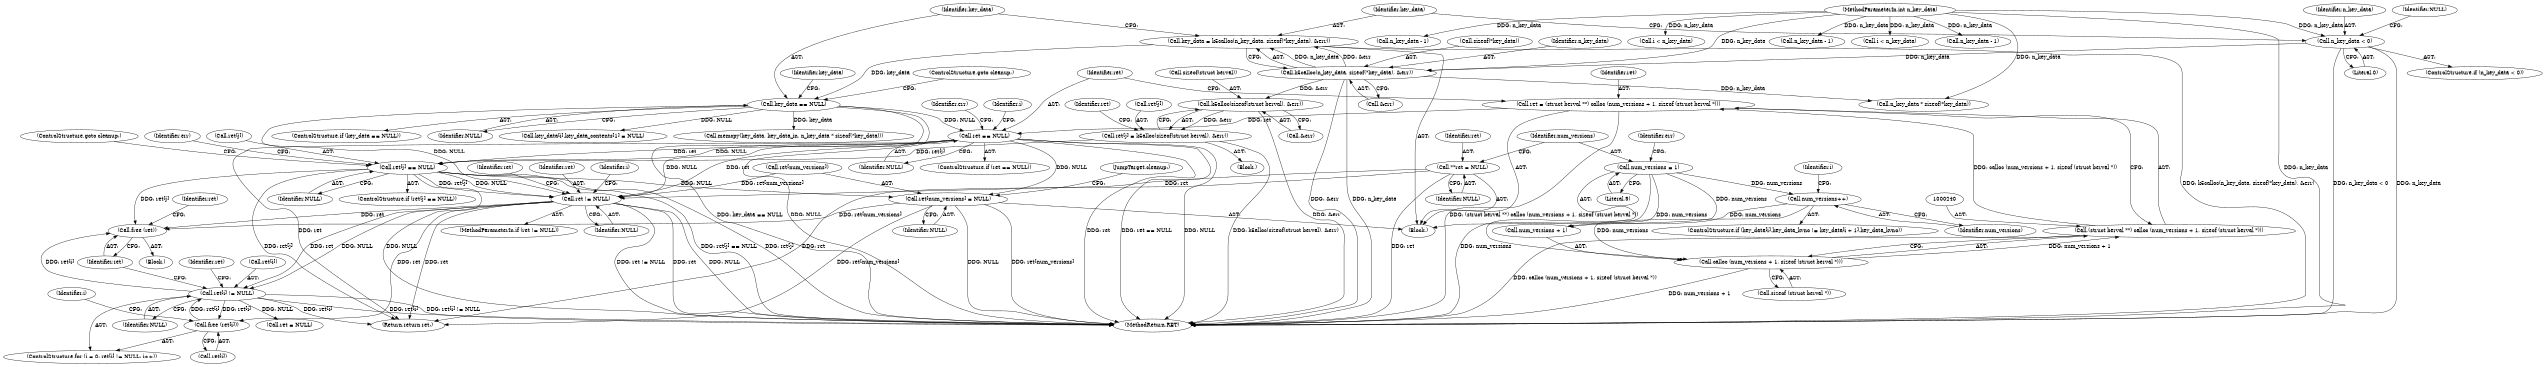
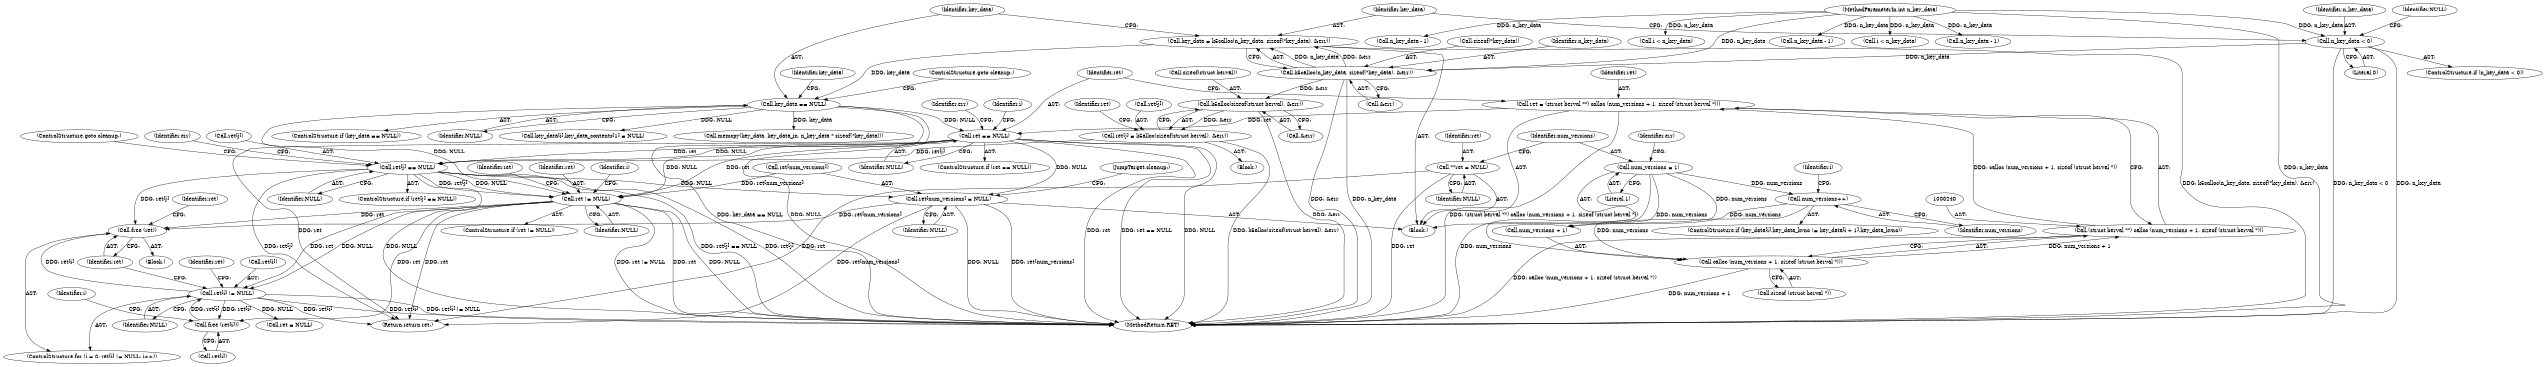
  digraph {
    n1 [label="(Call,free (ret))"]
    n2 [label="(Identifier,ret)"]
    n3 [label="(Block,)"]
    n4 [label="(Call,ret[i] != NULL)"]
    n5 [label="(Call,ret != NULL)"]
    n6 [label="(Call,free (ret[i]))"]
    n7 [label="(Return,return ret;)"]
    n8 [label="(Identifier,NULL)"]
    n9 [label="(MethodReturn,RET)"]
-   n10 [label="(MethodParameterIn,if (ret != NULL))"]
+   n10 [label="(ControlStructure,if (ret != NULL))"]
    n11 [label="(Identifier,NULL)"]
    n12 [label="(ControlStructure,for (i = 0; ret[i] != NULL; i++))"]
    n13 [label="(Call,ret = NULL)"]
    n14 [label="(Call,ret[i])"]
    n15 [label="(Call,ret[j] == NULL)"]
    n16 [label="(Call,ret[num_versions] = NULL)"]
    n17 [label="(ControlStructure,if (ret[j] == NULL))"]
    n18 [label="(Identifier,NULL)"]
    n19 [label="(Block,)"]
    n20 [label="(Identifier,NULL)"]
    n21 [label="(Call,ret[j] = k5alloc(sizeof(struct berval), &err))"]
    n22 [label="(Call,k5alloc(sizeof(struct berval), &err))"]
    n23 [label="(Block,)"]
    n24 [label="(Call,&err)"]
    n25 [label="(Call,k5calloc(n_key_data, sizeof(*key_data), &err))"]
    n26 [label="(Call,key_data = k5calloc(n_key_data, sizeof(*key_data), &err))"]
    n27 [label="(Call,&err)"]
-   n28 [label="(Call,n_key_data * sizeof(*key_data))"]
    n29 [label="(Call,key_data == NULL)"]
    n30 [label="(Call,n_key_data < 0)"]
    n31 [label="(Literal,0)"]
    n32 [label="(ControlStructure,if (n_key_data < 0))"]
    n33 [label="(MethodParameterIn,int n_key_data)"]
    n34 [label="(Call,n_key_data - 1)"]
    n35 [label="(Call,i < n_key_data)"]
    n36 [label="(Call,n_key_data - 1)"]
    n37 [label="(Call,i < n_key_data)"]
    n38 [label="(Call,n_key_data - 1)"]
    n39 [label="(Call,ret == NULL)"]
    n40 [label="(ControlStructure,if (ret == NULL))"]
    n41 [label="(Identifier,NULL)"]
    n42 [label="(Call,ret = (struct berval **) calloc (num_versions + 1, sizeof (struct berval *)))"]
    n43 [label="(Call,(struct berval **) calloc (num_versions + 1, sizeof (struct berval *)))"]
    n44 [label="(Call,calloc (num_versions + 1, sizeof (struct berval *)))"]
    n45 [label="(Call,sizeof (struct berval *))"]
    n46 [label="(Call,num_versions++)"]
    n47 [label="(Identifier,num_versions)"]
    n48 [label="(ControlStructure,if (key_data[i].key_data_kvno != key_data[i + 1].key_data_kvno))"]
    n49 [label="(Call,num_versions + 1)"]
    n50 [label="(Call,num_versions = 1)"]
-   n51 [label="(Literal,9)"]
+   n51 [label="(Literal,1)"]
    n52 [label="(ControlStructure,if (key_data == NULL))"]
    n53 [label="(Identifier,NULL)"]
    n54 [label="(Call,key_data[i].key_data_contents[1] = NULL)"]
    n55 [label="(Call,memcpy(key_data, key_data_in, n_key_data * sizeof(*key_data)))"]
    n56 [label="(Call,**ret = NULL)"]
    n57 [label="(Identifier,NULL)"]
    n58 [label="(Identifier,ret)"]
    n59 [label="(JumpTarget,cleanup:)"]
    n60 [label="(Identifier,n_key_data)"]
    n61 [label="(Identifier,NULL)"]
    n62 [label="(Call,sizeof(*key_data))"]
    n63 [label="(Identifier,num_versions)"]
    n64 [label="(Identifier,i)"]
    n65 [label="(Identifier,key_data)"]
    n66 [label="(Identifier,ret)"]
    n67 [label="(Call,ret[j])"]
    n68 [label="(Identifier,err)"]
    n69 [label="(Identifier,key_data)"]
    n70 [label="(Identifier,ret)"]
    n71 [label="(Identifier,i)"]
    n72 [label="(Identifier,ret)"]
    n73 [label="(Identifier,ret)"]
    n74 [label="(ControlStructure,goto cleanup;)"]
    n75 [label="(Identifier,ret)"]
    n76 [label="(Call,ret[i])"]
    n77 [label="(Identifier,err)"]
    n78 [label="(Identifier,i)"]
    n79 [label="(Identifier,key_data)"]
    n80 [label="(Call,sizeof(struct berval))"]
    n81 [label="(Identifier,ret)"]
    n82 [label="(Identifier,n_key_data)"]
    n83 [label="(Identifier,i)"]
    n84 [label="(Identifier,err)"]
    n85 [label="(Call,ret[j])"]
    n86 [label="(Call,ret[num_versions])"]
    n87 [label="(ControlStructure,goto cleanup;)"]
    n88 [label="(Identifier,ret)"]
    1000240
    n1 -> n2 [label="CFG: "]
    n1 -> n3 [label="AST: "]
    n2 -> n1 [label="AST: "]
    n2 -> n4 [label="CFG: "]
    n4 -> n1 [label="DDG: ret[i]"]
    n4 -> n6 [label="DDG: ret[i]"]
    n4 -> n7 [label="DDG: ret[i]"]
    n4 -> n9 [label="DDG: ret[i]"]
    n4 -> n9 [label="DDG: ret[i] != NULL"]
    n4 -> n11 [label="CFG: "]
    n4 -> n12 [label="AST: "]
    n4 -> n13 [label="DDG: NULL"]
    n5 -> n1 [label="DDG: ret"]
    n5 -> n4 [label="DDG: ret"]
    n5 -> n4 [label="DDG: NULL"]
    n5 -> n6 [label="DDG: ret"]
    n5 -> n7 [label="DDG: ret"]
    n5 -> n8 [label="CFG: "]
    n5 -> n9 [label="DDG: ret"]
    n5 -> n9 [label="DDG: NULL"]
    n5 -> n9 [label="DDG: ret != NULL"]
    n5 -> n10 [label="AST: "]
    n6 -> n4 [label="DDG: ret[i]"]
-   n6 -> n12 [label="AST: "]
+   n1 -> n12 [label="AST: "]
    n6 -> n14 [label="CFG: "]
    n8 -> n5 [label="AST: "]
    n11 -> n4 [label="AST: "]
    n14 -> n6 [label="AST: "]
    n15 -> n1 [label="DDG: ret[j]"]
    n15 -> n5 [label="DDG: ret[j]"]
    n15 -> n5 [label="DDG: NULL"]
    n15 -> n7 [label="DDG: ret[j]"]
    n15 -> n9 [label="DDG: ret[j] == NULL"]
    n15 -> n9 [label="DDG: ret[j]"]
    n15 -> n9 [label="DDG: NULL"]
    n15 -> n16 [label="DDG: NULL"]
    n15 -> n17 [label="AST: "]
    n15 -> n18 [label="CFG: "]
    n16 -> n1 [label="DDG: ret[num_versions]"]
    n16 -> n7 [label="DDG: ret[num_versions]"]
    n16 -> n9 [label="DDG: ret[num_versions]"]
    n16 -> n9 [label="DDG: NULL"]
    n16 -> n19 [label="AST: "]
    n16 -> n20 [label="CFG: "]
    n18 -> n15 [label="AST: "]
    n20 -> n16 [label="AST: "]
    n21 -> n9 [label="DDG: k5alloc(sizeof(struct berval), &err)"]
    n21 -> n15 [label="DDG: ret[j]"]
    n21 -> n22 [label="CFG: "]
    n21 -> n23 [label="AST: "]
    n22 -> n9 [label="DDG: &err"]
    n22 -> n21 [label="AST: "]
    n22 -> n21 [label="DDG: &err"]
    n22 -> n24 [label="CFG: "]
    n24 -> n22 [label="AST: "]
    n25 -> n9 [label="DDG: &err"]
    n25 -> n9 [label="DDG: n_key_data"]
    n25 -> n22 [label="DDG: &err"]
    n25 -> n26 [label="AST: "]
    n25 -> n26 [label="DDG: n_key_data"]
    n25 -> n26 [label="DDG: &err"]
    n25 -> n27 [label="CFG: "]
-   n25 -> n28 [label="DDG: n_key_data"]
    n26 -> n9 [label="DDG: k5calloc(n_key_data, sizeof(*key_data), &err)"]
    n26 -> n19 [label="AST: "]
    n26 -> n25 [label="CFG: "]
    n26 -> n29 [label="DDG: key_data"]
    n27 -> n25 [label="AST: "]
    n29 -> n5 [label="DDG: NULL"]
    n29 -> n9 [label="DDG: key_data == NULL"]
    n29 -> n9 [label="DDG: NULL"]
    n29 -> n39 [label="DDG: NULL"]
    n29 -> n52 [label="AST: "]
    n29 -> n53 [label="CFG: "]
    n29 -> n54 [label="DDG: NULL"]
    n29 -> n55 [label="DDG: key_data"]
    n30 -> n9 [label="DDG: n_key_data < 0"]
    n30 -> n9 [label="DDG: n_key_data"]
    n30 -> n25 [label="DDG: n_key_data"]
    n30 -> n31 [label="CFG: "]
    n30 -> n32 [label="AST: "]
    n31 -> n30 [label="AST: "]
    n33 -> n9 [label="DDG: n_key_data"]
    n33 -> n25 [label="DDG: n_key_data"]
-   n33 -> n28 [label="DDG: n_key_data"]
    n33 -> n30 [label="DDG: n_key_data"]
    n33 -> n34 [label="DDG: n_key_data"]
    n33 -> n35 [label="DDG: n_key_data"]
    n33 -> n36 [label="DDG: n_key_data"]
    n33 -> n37 [label="DDG: n_key_data"]
    n33 -> n38 [label="DDG: n_key_data"]
    n39 -> n5 [label="DDG: ret"]
    n39 -> n5 [label="DDG: NULL"]
    n39 -> n7 [label="DDG: ret"]
    n39 -> n9 [label="DDG: ret == NULL"]
    n39 -> n9 [label="DDG: NULL"]
    n39 -> n9 [label="DDG: ret"]
    n39 -> n15 [label="DDG: ret"]
    n39 -> n15 [label="DDG: NULL"]
    n39 -> n16 [label="DDG: NULL"]
    n39 -> n40 [label="AST: "]
    n39 -> n41 [label="CFG: "]
    n41 -> n39 [label="AST: "]
    n42 -> n9 [label="DDG: (struct berval **) calloc (num_versions + 1, sizeof (struct berval *))"]
    n42 -> n19 [label="AST: "]
    n42 -> n39 [label="DDG: ret"]
    n42 -> n43 [label="CFG: "]
    n43 -> n9 [label="DDG: calloc (num_versions + 1, sizeof (struct berval *))"]
    n43 -> n42 [label="AST: "]
    n43 -> n42 [label="DDG: calloc (num_versions + 1, sizeof (struct berval *))"]
    n43 -> n44 [label="CFG: "]
    n44 -> n9 [label="DDG: num_versions + 1"]
    n44 -> n43 [label="AST: "]
    n44 -> n43 [label="DDG: num_versions + 1"]
    n44 -> n45 [label="CFG: "]
    n45 -> n44 [label="AST: "]
    n46 -> n44 [label="DDG: num_versions"]
    n46 -> n47 [label="CFG: "]
    n46 -> n48 [label="AST: "]
    n46 -> n49 [label="DDG: num_versions"]
    n47 -> n46 [label="AST: "]
    n49 -> n44 [label="AST: "]
    n50 -> n9 [label="DDG: num_versions"]
    n50 -> n19 [label="AST: "]
    n50 -> n44 [label="DDG: num_versions"]
    n50 -> n46 [label="DDG: num_versions"]
    n50 -> n49 [label="DDG: num_versions"]
    n50 -> n51 [label="CFG: "]
    n51 -> n50 [label="AST: "]
    n53 -> n29 [label="AST: "]
-   n56 -> n5 [label="DDG: ret"]
    n56 -> n7 [label="DDG: ret"]
    n56 -> n9 [label="DDG: ret"]
    n56 -> n19 [label="AST: "]
    n56 -> n57 [label="CFG: "]
    n57 -> n56 [label="AST: "]
    n58 -> n39 [label="AST: "]
    n58 -> n42 [label="CFG: "]
    n59 -> n16 [label="CFG: "]
    n60 -> n30 [label="AST: "]
    n61 -> n30 [label="CFG: "]
    n62 -> n25 [label="AST: "]
    n63 -> n50 [label="AST: "]
    n63 -> n56 [label="CFG: "]
    n64 -> n6 [label="CFG: "]
    n65 -> n26 [label="AST: "]
    n65 -> n30 [label="CFG: "]
    n66 -> n1 [label="CFG: "]
    n67 -> n15 [label="AST: "]
    n68 -> n39 [label="CFG: "]
    n69 -> n29 [label="CFG: "]
    n70 -> n42 [label="AST: "]
    n71 -> n39 [label="CFG: "]
    n72 -> n21 [label="CFG: "]
    n73 -> n5 [label="AST: "]
    n74 -> n15 [label="CFG: "]
    n75 -> n4 [label="CFG: "]
    n76 -> n4 [label="AST: "]
    n77 -> n15 [label="CFG: "]
    n78 -> n5 [label="CFG: "]
    n79 -> n26 [label="CFG: "]
    n79 -> n29 [label="AST: "]
    n80 -> n22 [label="AST: "]
    n81 -> n56 [label="AST: "]
    n82 -> n25 [label="AST: "]
    n83 -> n46 [label="CFG: "]
    n84 -> n50 [label="CFG: "]
    n85 -> n21 [label="AST: "]
    n86 -> n5 [label="DDG: ret[num_versions]"]
    n86 -> n16 [label="AST: "]
    n87 -> n29 [label="CFG: "]
    n88 -> n5 [label="CFG: "]
    1000240 -> n43 [label="AST: "]
  }
